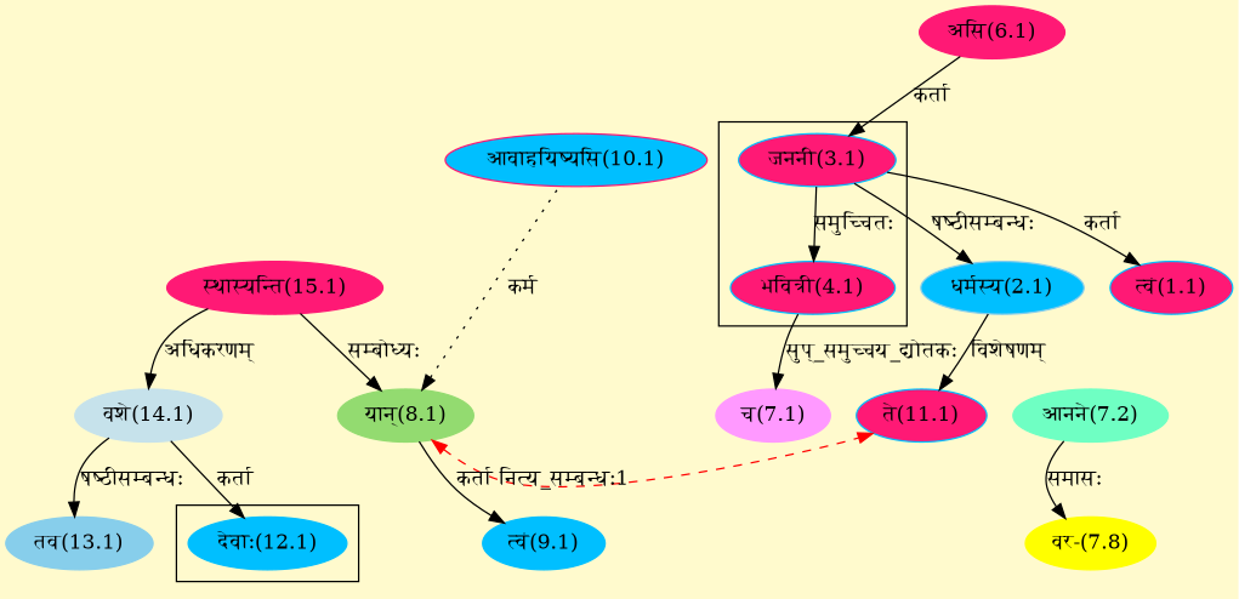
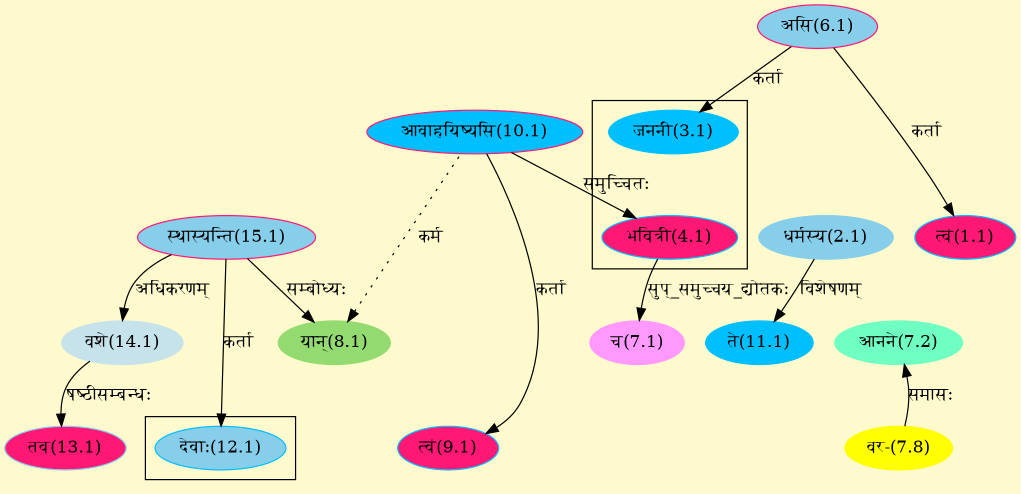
  digraph {
    bgcolor=lemonchiffon1
    compound=true
    rankdir=BT
    node [color="#00BFFF" style=filled]
    edge [dir=back]
-   n1 [label="ते(11.1)" fillcolor="#FF1975"]
+   n1 [label="ते(11.1)"]
    n2 [color="#93DB70" label="यान्(8.1)"]
    n3 [fillcolor="#FF1975" label="भवित्री(4.1)"]
-   n4 [label="जननी(3.1)" fillcolor="#FF1975"]
-   n5 [label="देवाः(12.1)"]
-   n6 [color="#87CEEB" label="धर्मस्य(2.1)" fillcolor="#00BFFF"]
-   n7 [color="#FF1975" label="स्थास्यन्ति(15.1)"]
+   n4 [label="जननी(3.1)"]
+   n5 [label="देवाः(12.1)" fillcolor="#87CEEB"]
+   n6 [color="#87CEEB" label="धर्मस्य(2.1)"]
+   n7 [color="#FF1975" label="स्थास्यन्ति(15.1)" fillcolor="#87CEEB"]
    n8 [color="#FF1975" fillcolor="#00BFFF" label="आवाहयिष्यसि(10.1)"]
-   n9 [color="#FF1975" label="असि(6.1)"]
+   n9 [color="#FF1975" label="असि(6.1)" fillcolor="#87CEEB"]
    n10 [fillcolor="#FF1975" label="त्वं(1.1)"]
    n11 [color="#FF99FF" label="च(7.1)"]
    n12 [color="#FFFF00" label="वर-(7.8)"]
    n13 [color="#6FFFC3" label="आनने(7.2)"]
-   n14 [label="त्वं(9.1)"]
-   n15 [color="#87CEEB" label="तव(13.1)"]
+   n14 [label="त्वं(9.1)" fillcolor="#FF1975"]
+   n15 [color="#87CEEB" label="तव(13.1)" fillcolor="#FF1975"]
    n16 [color="#C6E2EB" label="वशे(14.1)"]
    subgraph sub_1 {
      rank=same
      n1
      n2
    }
    subgraph cluster_2 {
      n3
      n4
    }
    subgraph cluster_3 {
      n5
    }
    n1 -> n6 [label="विशेषणम्"]
-   n2 -> n1 [color=red dir=both label="नित्य_सम्बन्धः1" style=dashed]
    n2 -> n7 [label="सम्बोध्यः"]
    n2 -> n8 [label="कर्म" style=dotted]
-   n3 -> n4 [label="समुच्चितः"]
+   n3 -> n8 [label="समुच्चितः"]
    n4 -> n9 [label="कर्ता"]
-   n5 -> n16 [label="कर्ता"]
-   n6 -> n4 [label="षष्ठीसम्बन्धः"]
-   n10 -> n4 [label="कर्ता"]
+   n5 -> n7 [label="कर्ता"]
+   n10 -> n9 [label="कर्ता"]
    n11 -> n3 [label="सुप्_समुच्चय_द्योतकः"]
-   n12 -> n13 [label="समासः"]
-   n14 -> n2 [label="कर्ता"]
+   n13 -> n12 [label="समासः"]
+   n14 -> n8 [label="कर्ता"]
    n15 -> n16 [label="षष्ठीसम्बन्धः"]
    n16 -> n7 [label="अधिकरणम्"]
  }
